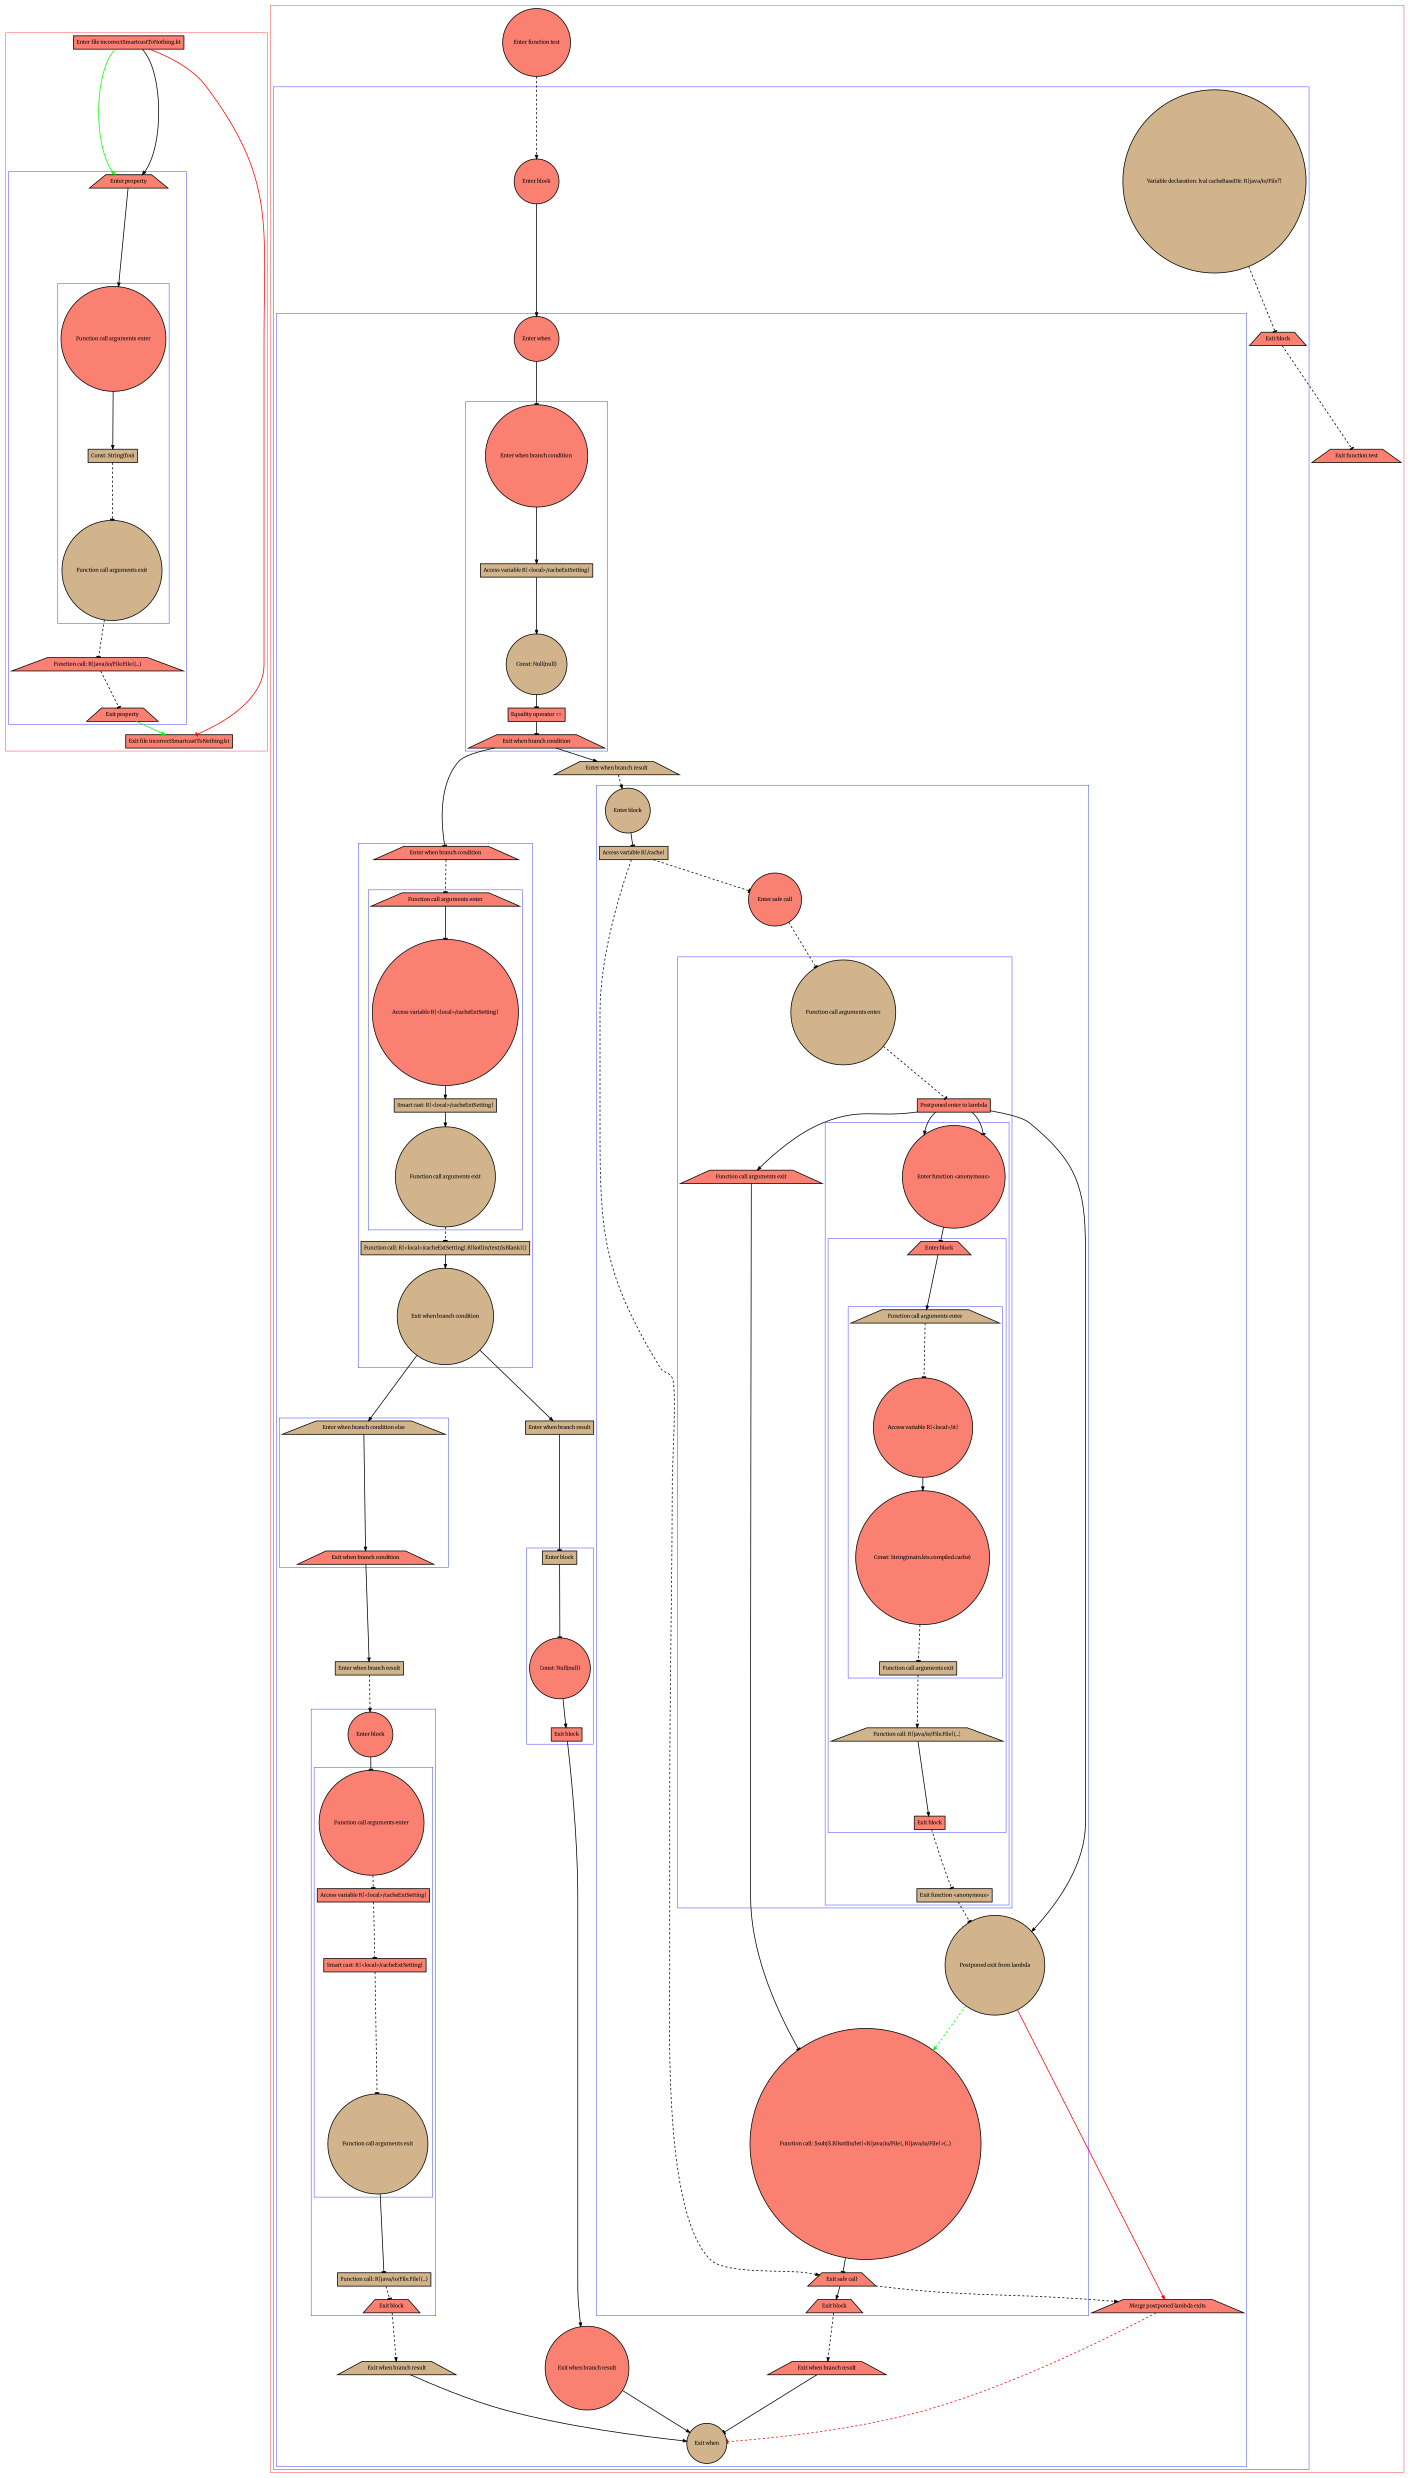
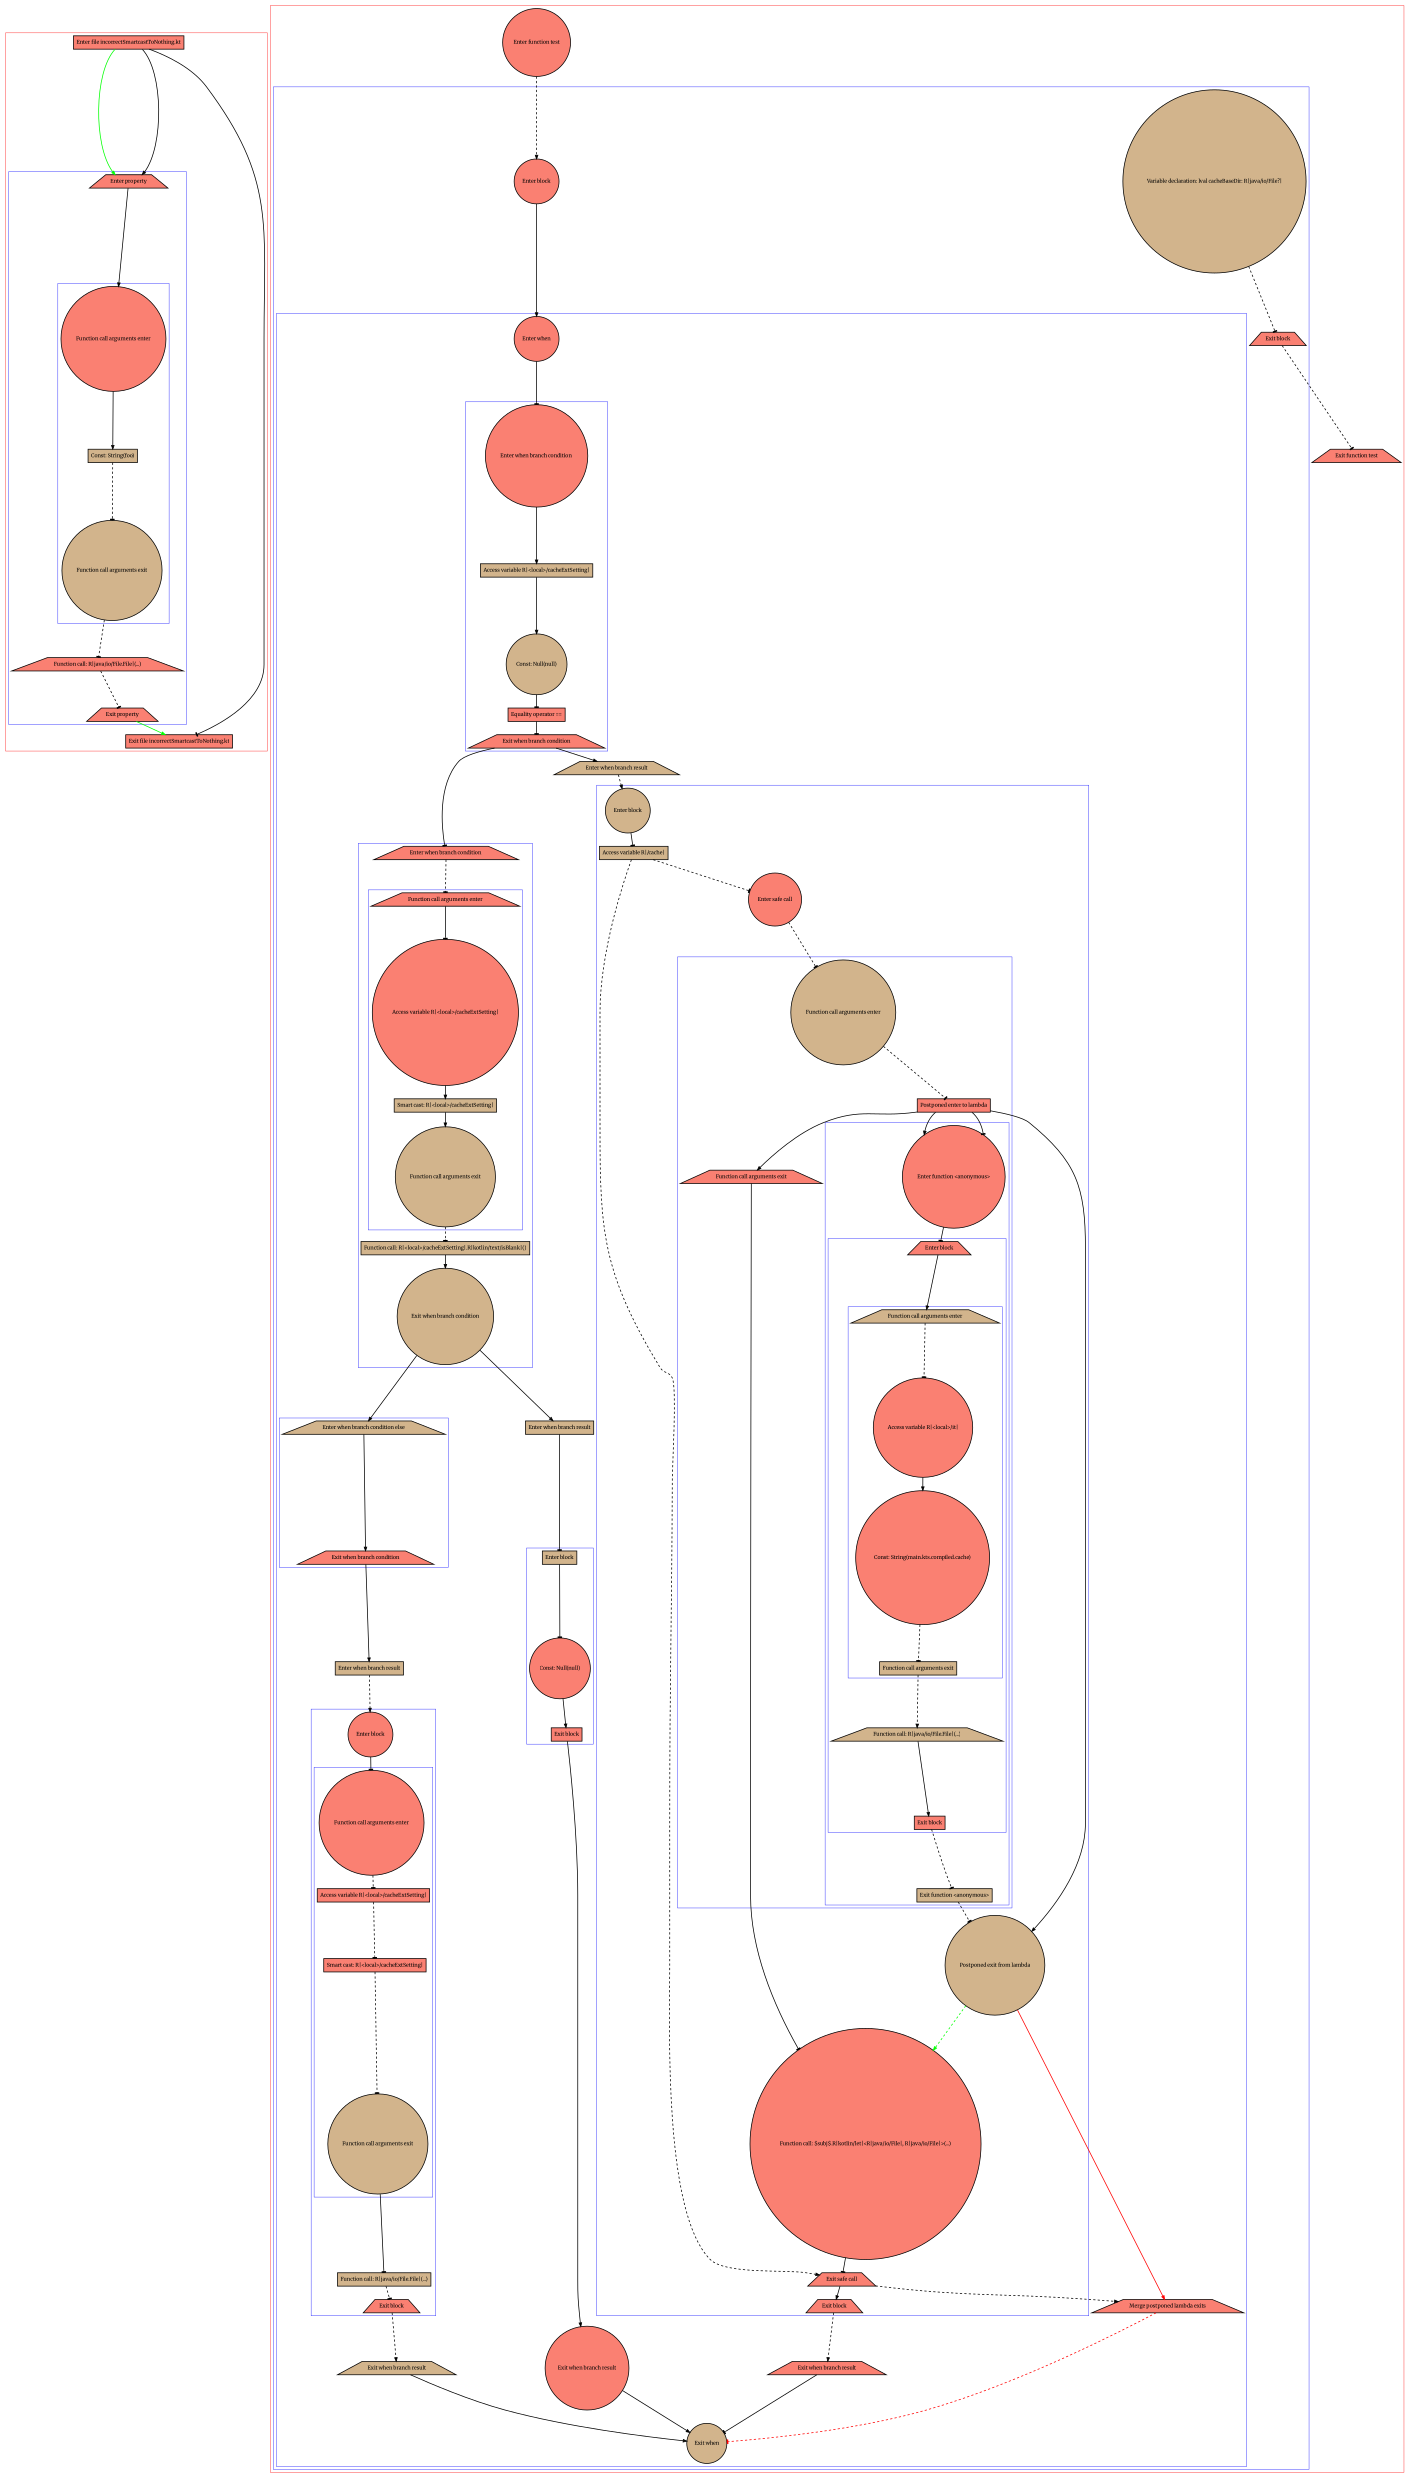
  digraph {
    fontname=Merriweather
    nodesep=3
    node [fillcolor=salmon fontname=Merriweather penwidth=2 shape=circle style=filled]
    edge [arrowhead=normal fontname=Merriweather penwidth=2 style=bold]
    n1 [label="Function call arguments enter"]
    n2 [fillcolor=tan label="Const: String(foo)" shape=box]
    n3 [fillcolor=tan label="Function call arguments exit"]
    n4 [label="Enter property" shape=trapezium]
    n5 [label="Function call: R|java/io/File.File|(...)" shape=trapezium]
    n6 [label="Exit property" shape=trapezium]
    n7 [label="Enter file incorrectSmartcastToNothing.kt" shape=box]
    n8 [label="Exit file incorrectSmartcastToNothing.kt" shape=box]
    n9 [label="Enter when branch condition "]
    n10 [fillcolor=tan label="Access variable R|<local>/cacheExtSetting|" shape=box]
    n11 [fillcolor=tan label="Const: Null(null)"]
    n12 [label="Equality operator ==" shape=box]
    n13 [label="Exit when branch condition" shape=trapezium]
    n14 [label="Function call arguments enter" shape=trapezium]
    n15 [label="Access variable R|<local>/cacheExtSetting|"]
    n16 [fillcolor=tan label="Smart cast: R|<local>/cacheExtSetting|" shape=box]
    n17 [fillcolor=tan label="Function call arguments exit"]
    n18 [label="Enter when branch condition " shape=trapezium]
    n19 [fillcolor=tan label="Function call: R|<local>/cacheExtSetting|.R|kotlin/text/isBlank|()" shape=box]
    n20 [fillcolor=tan label="Exit when branch condition"]
    n21 [fillcolor=tan label="Enter when branch condition else" shape=trapezium]
    n22 [label="Exit when branch condition" shape=trapezium]
    n23 [label="Function call arguments enter"]
    n24 [label="Access variable R|<local>/cacheExtSetting|" shape=box]
    n25 [label="Smart cast: R|<local>/cacheExtSetting|" shape=box]
    n26 [fillcolor=tan label="Function call arguments exit"]
    n27 [label="Enter block"]
    n28 [fillcolor=tan label="Function call: R|java/io/File.File|(...)" shape=box]
    n29 [label="Exit block" shape=trapezium]
    n30 [fillcolor=tan label="Enter block" shape=box]
    n31 [label="Const: Null(null)"]
    n32 [label="Exit block" shape=box]
    n33 [fillcolor=tan label="Function call arguments enter" shape=trapezium]
    n34 [label="Access variable R|<local>/it|"]
    n35 [label="Const: String(main.kts.compiled.cache)"]
    n36 [fillcolor=tan label="Function call arguments exit" shape=box]
    n37 [label="Enter block" shape=trapezium]
    n38 [fillcolor=tan label="Function call: R|java/io/File.File|(...)" shape=trapezium]
    n39 [label="Exit block" shape=box]
    n40 [label="Enter function <anonymous>"]
    n41 [fillcolor=tan label="Exit function <anonymous>" shape=box]
    n42 [fillcolor=tan label="Function call arguments enter"]
    n43 [label="Postponed enter to lambda" shape=box]
    n44 [label="Function call arguments exit" shape=trapezium]
    n45 [fillcolor=tan label="Enter block"]
    n46 [fillcolor=tan label="Access variable R|/cache|" shape=box]
    n47 [label="Enter safe call"]
    n48 [fillcolor=tan label="Postponed exit from lambda"]
    n49 [label="Function call: $subj$.R|kotlin/let|<R|java/io/File|, R|java/io/File|>(...)"]
    n50 [label="Exit safe call" shape=trapezium]
    n51 [label="Exit block" shape=trapezium]
    n52 [label="Enter when"]
    n53 [fillcolor=tan label="Enter when branch result" shape=box]
    n54 [fillcolor=tan label="Exit when branch result" shape=trapezium]
    n55 [fillcolor=tan label="Enter when branch result" shape=box]
    n56 [label="Exit when branch result"]
    n57 [fillcolor=tan label="Enter when branch result" shape=trapezium]
    n58 [label="Exit when branch result" shape=trapezium]
    n59 [label="Merge postponed lambda exits" shape=trapezium]
    n60 [fillcolor=tan label="Exit when"]
    n61 [label="Enter block"]
    n62 [fillcolor=tan label="Variable declaration: lval cacheBaseDir: R|java/io/File?|"]
    n63 [label="Exit block" shape=trapezium]
    n64 [label="Enter function test"]
    n65 [label="Exit function test" shape=trapezium]
    subgraph cluster_1 {
      color=red
      n7
      n8
      subgraph cluster_2 {
        color=blue
        n4
        n5
        n6
        subgraph cluster_3 {
          color=blue
          n1
          n2
          n3
        }
      }
    }
    subgraph cluster_4 {
      color=red
      n64
      n65
      subgraph cluster_5 {
        color=blue
        n61
        n62
        n63
        subgraph cluster_6 {
          color=blue
          n52
          n53
          n54
          n55
          n56
          n57
          n58
          n59
          n60
          subgraph cluster_7 {
            color=blue
            n9
            n10
            n11
            n12
            n13
          }
          subgraph cluster_8 {
            color=blue
            n18
            n19
            n20
            subgraph cluster_9 {
              color=blue
              n14
              n15
              n16
              n17
            }
          }
          subgraph cluster_10 {
            color=blue
            n21
            n22
          }
          subgraph cluster_11 {
            color=blue
            n27
            n28
            n29
            subgraph cluster_12 {
              color=blue
              n23
              n24
              n25
              n26
            }
          }
          subgraph cluster_13 {
            color=blue
            n30
            n31
            n32
          }
          subgraph cluster_14 {
            color=blue
            n45
            n46
            n47
            n48
            n49
            n50
            n51
            subgraph cluster_15 {
              color=blue
              n42
              n43
              n44
              subgraph cluster_16 {
                color=blue
                n40
                n41
                subgraph cluster_17 {
                  color=blue
                  n37
                  n38
                  n39
                  subgraph cluster_18 {
                    color=blue
                    n33
                    n34
                    n35
                    n36
                  }
                }
              }
            }
          }
        }
      }
    }
    n1 -> n2
    n2 -> n3 [arrowhead=tee style=dashed]
    n3 -> n5 [arrowhead=tee style=dashed]
    n4 -> n1
    n5 -> n6 [arrowhead=tee style=dashed]
    n6 -> n8 [color=green style=solid]
    n7 -> n4 [color=green]
    n7 -> n4 [style=solid]
-   n7 -> n8 [arrowhead=tee color=red]
+   n7 -> n8 [arrowhead=tee]
    n9 -> n10 [style=solid]
    n10 -> n11
    n11 -> n12 [arrowhead=tee]
    n12 -> n13 [arrowhead=tee style=solid]
    n13 -> n18 [arrowhead=tee]
    n13 -> n57
    n14 -> n15 [arrowhead=tee]
    n15 -> n16
    n16 -> n17 [style=solid]
    n17 -> n19 [arrowhead=tee style=dashed]
    n18 -> n14 [arrowhead=tee style=dashed]
    n19 -> n20
    n20 -> n21
    n20 -> n55
    n21 -> n22
    n22 -> n53
    n23 -> n24 [arrowhead=tee style=dashed]
    n24 -> n25 [arrowhead=tee style=dashed]
    n25 -> n26 [arrowhead=tee style=dashed]
    n26 -> n28 [arrowhead=tee]
    n27 -> n23 [arrowhead=tee]
    n28 -> n29 [arrowhead=tee style=dashed]
    n29 -> n54 [style=dashed]
    n30 -> n31 [arrowhead=tee style=solid]
    n31 -> n32
    n32 -> n56
    n33 -> n34 [arrowhead=tee style=dashed]
    n34 -> n35 [style=solid]
    n35 -> n36 [arrowhead=tee style=dashed]
    n36 -> n38 [style=dashed]
    n37 -> n33 [style=solid]
    n38 -> n39
    n39 -> n41 [arrowhead=tee style=dashed]
    n40 -> n37 [arrowhead=tee]
    n41 -> n48 [arrowhead=tee style=dashed]
    n42 -> n43 [arrowhead=tee style=dashed]
    n43 -> n40
    n43 -> n40 [arrowhead=tee style=solid]
    n43 -> n44
    n43 -> n48 [style=solid]
    n44 -> n49 [arrowhead=tee]
    n45 -> n46 [arrowhead=tee]
    n46 -> n47 [arrowhead=tee style=dashed]
    n46 -> n50 [style=dashed]
    n47 -> n42 [arrowhead=tee style=dashed]
    n48 -> n49 [color=green style=dashed]
    n48 -> n59 [color=red]
    n49 -> n50 [arrowhead=tee style=solid]
    n50 -> n51 [style=solid]
    n50 -> n59 [style=dashed]
    n51 -> n58 [style=dashed]
    n52 -> n9 [arrowhead=tee style=solid]
    n53 -> n27 [style=dashed]
    n54 -> n60 [style=solid]
    n55 -> n30 [arrowhead=tee style=solid]
    n56 -> n60 [style=solid]
    n57 -> n45 [style=dashed]
    n58 -> n60 [arrowhead=tee]
    n59 -> n60 [arrowhead=tee color=red style=dashed]
    n61 -> n52
    n62 -> n63 [arrowhead=tee style=dashed]
    n63 -> n65 [arrowhead=tee style=dashed]
    n64 -> n61 [style=dashed]
  }
